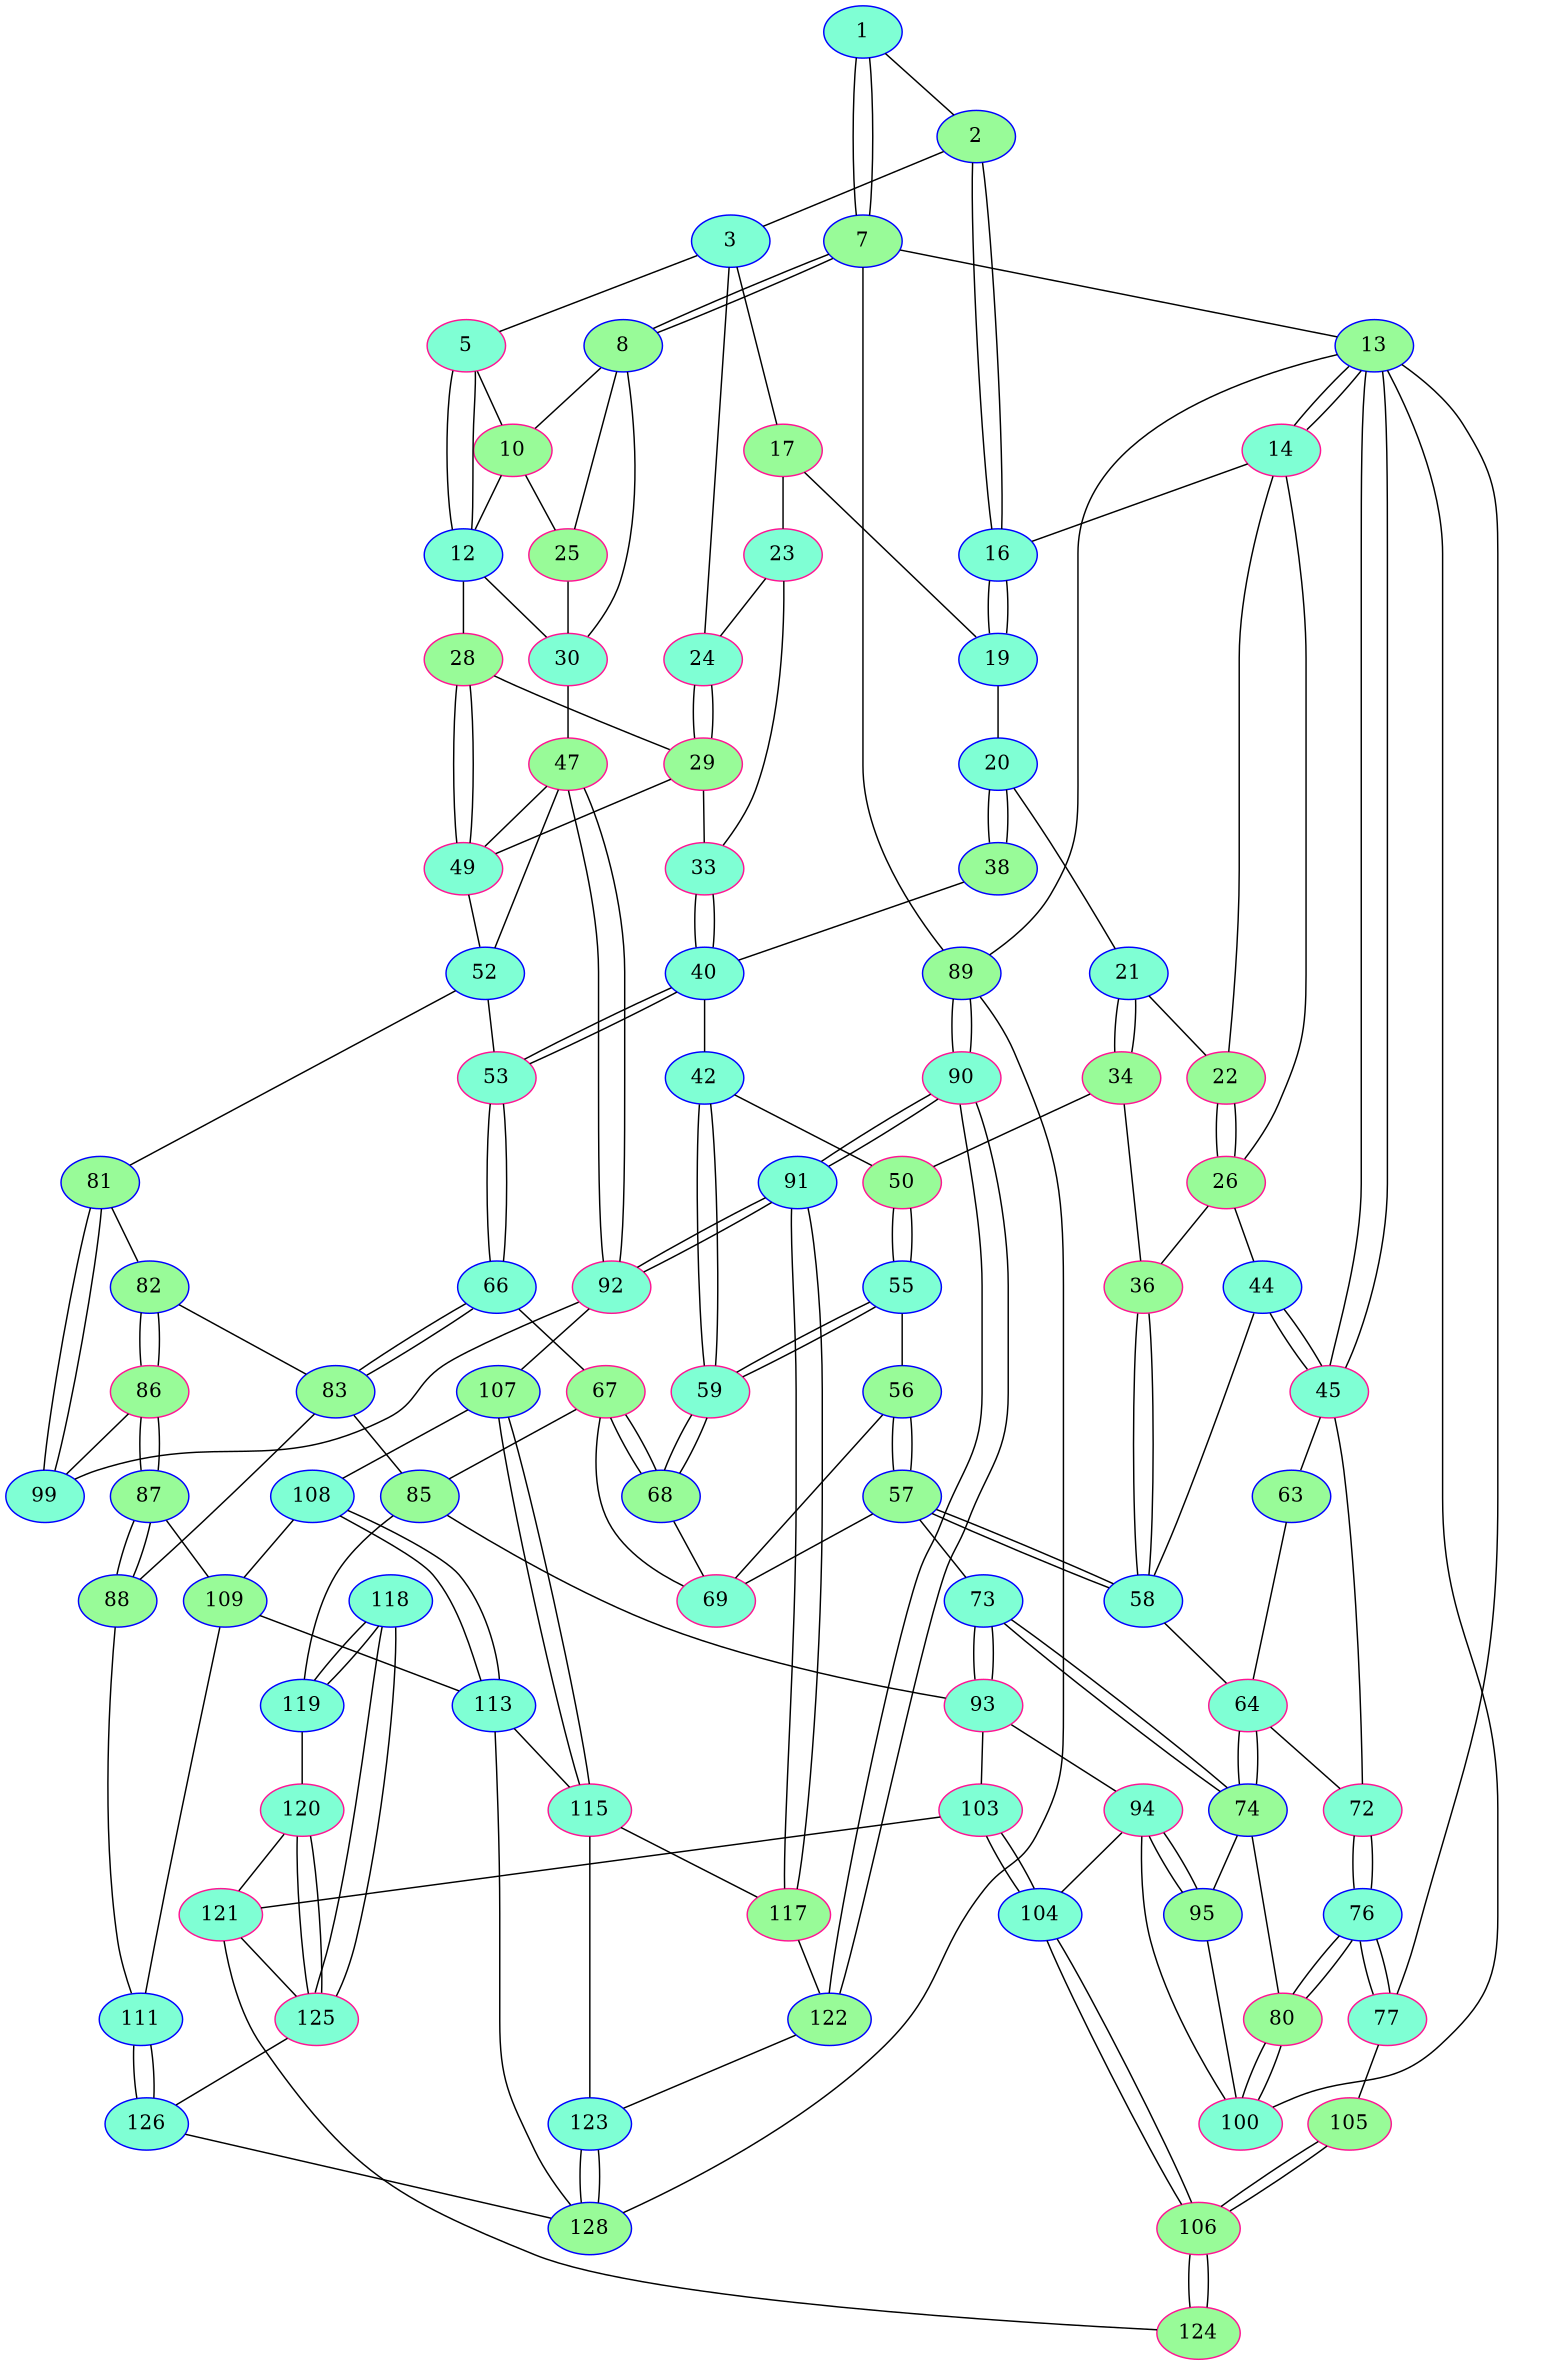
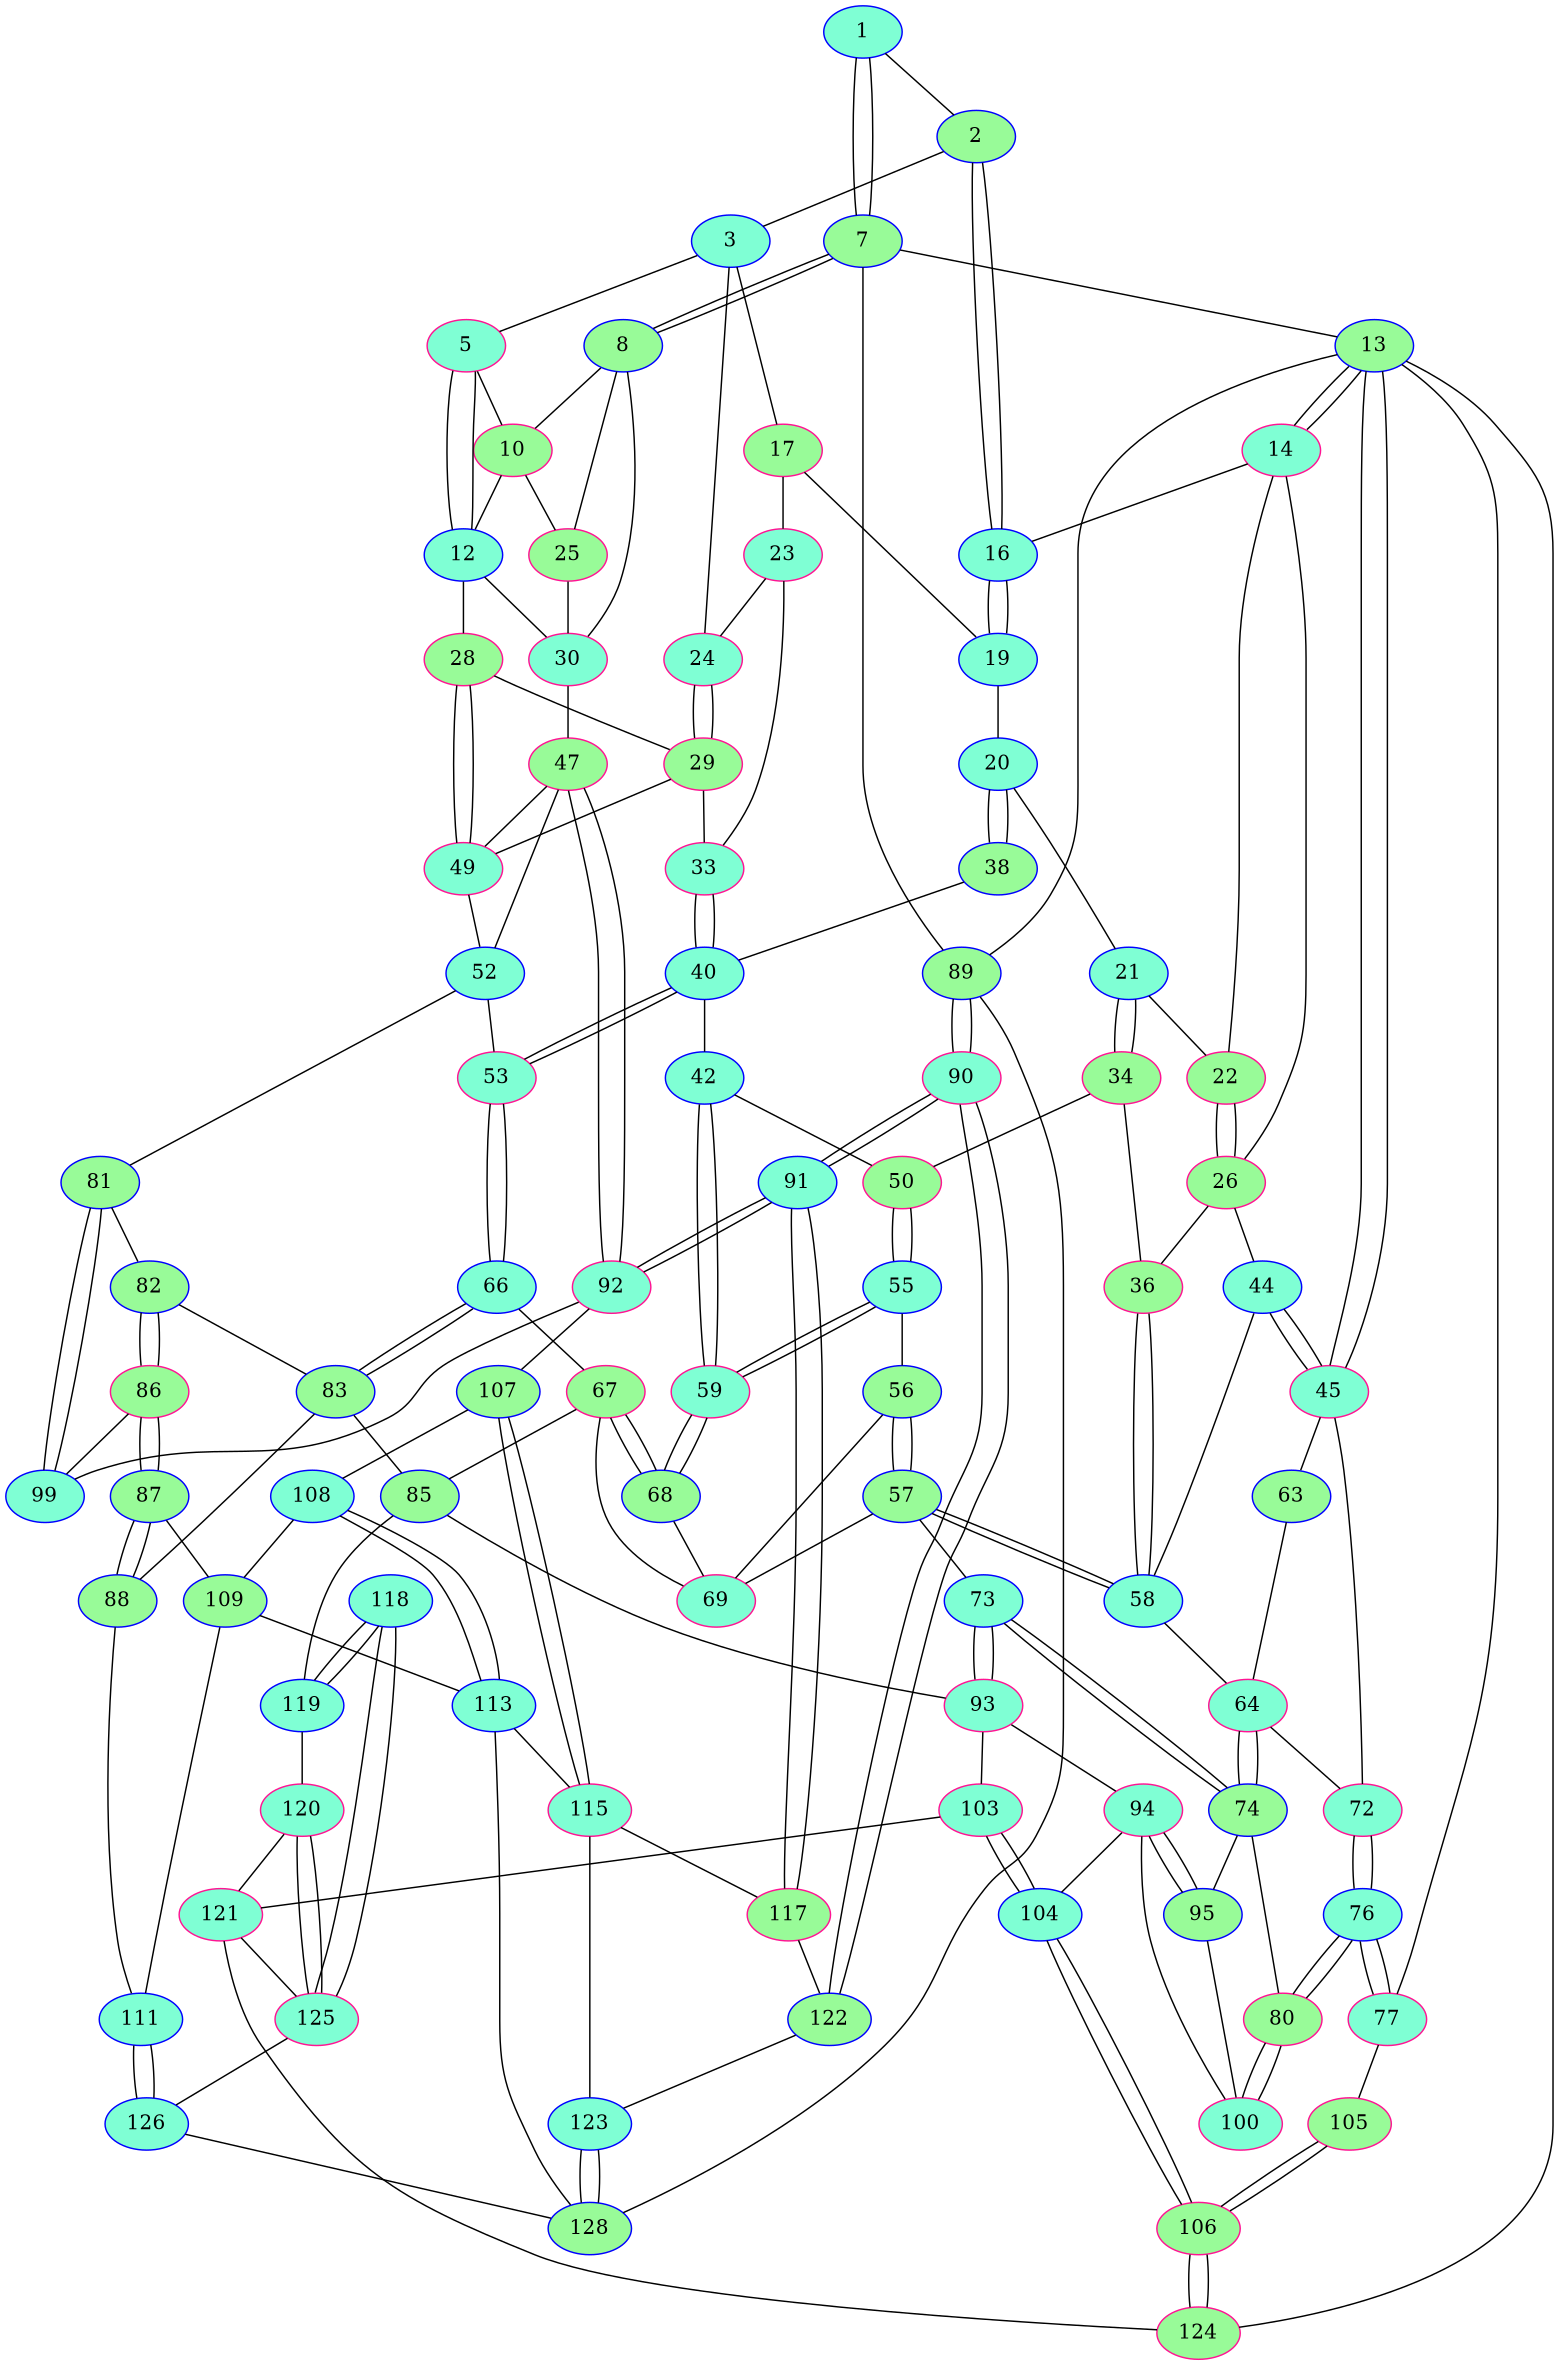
  graph {
    node [color=blue fillcolor=aquamarine style=filled]
    2 [fillcolor=palegreen]
    1
    7 [fillcolor=palegreen]
    3 [super="+4"]
    16
    8 [fillcolor=palegreen super="+9"]
    13 [fillcolor=palegreen super="+78"]
    89 [fillcolor=palegreen]
    5 [color=deeppink super="+6"]
    17 [color=deeppink fillcolor=palegreen super="+18"]
    24 [color=deeppink]
    19
    10 [color=deeppink fillcolor=palegreen super="+11"]
    12 [super="+27"]
    23 [color=deeppink super="+31"]
    29 [color=deeppink fillcolor=palegreen super="+32"]
    25 [color=deeppink fillcolor=palegreen]
    30 [color=deeppink super="+46"]
    28 [color=deeppink fillcolor=palegreen]
    14 [color=deeppink super="+15"]
    45 [color=deeppink super="+62"]
    77 [color=deeppink]
    124 [color=deeppink fillcolor=palegreen]
    90 [color=deeppink]
    128 [fillcolor=palegreen super="+130"]
    47 [color=deeppink fillcolor=palegreen super="+48"]
    49 [color=deeppink super="+51"]
    22 [color=deeppink fillcolor=palegreen]
    26 [color=deeppink fillcolor=palegreen super="+37"]
    63 [fillcolor=palegreen]
    72 [color=deeppink]
    105 [color=deeppink fillcolor=palegreen]
    36 [color=deeppink fillcolor=palegreen]
    44 [super="+61"]
    20
    33 [color=deeppink]
    21
    38 [fillcolor=palegreen]
    34 [color=deeppink fillcolor=palegreen super="+35"]
    40 [super="+41"]
    50 [color=deeppink fillcolor=palegreen]
    58 [super="+60"]
    52 [super="+54"]
    92 [color=deeppink super="+98"]
    42 [super="+43"]
    53 [color=deeppink]
    55
    64 [color=deeppink super="+65"]
    59 [color=deeppink]
    66
    68 [fillcolor=palegreen]
    76
    81 [fillcolor=palegreen]
    99
    107 [fillcolor=palegreen]
    56 [fillcolor=palegreen]
    82 [fillcolor=palegreen]
    67 [color=deeppink fillcolor=palegreen super="+75"]
    83 [fillcolor=palegreen super="+84"]
    57 [fillcolor=palegreen super="+71"]
    69 [color=deeppink super="+70"]
    73
    74 [fillcolor=palegreen super="+79"]
    93 [color=deeppink super="+97"]
    80 [color=deeppink fillcolor=palegreen]
    95 [fillcolor=palegreen]
    85 [fillcolor=palegreen super="+96"]
    88 [fillcolor=palegreen super="+112"]
    119
    94 [color=deeppink super="+101"]
    103 [color=deeppink]
    100 [color=deeppink super="+102"]
    106 [color=deeppink fillcolor=palegreen]
    86 [color=deeppink fillcolor=palegreen]
    87 [fillcolor=palegreen]
    111
    120 [color=deeppink]
    109 [fillcolor=palegreen super="+110"]
    113 [super="+114"]
    126
    118
    125 [color=deeppink super="+127"]
    91
    122 [fillcolor=palegreen]
    117 [color=deeppink fillcolor=palegreen]
    123
    108
    115 [color=deeppink super="+116"]
    104
    121 [color=deeppink super="+129"]
    2 -- 3
    2 -- 16
    2 -- 16
    1 -- 2
    1 -- 7
    1 -- 7
    7 -- 8
    7 -- 8
    7 -- 13
    7 -- 89
    3 -- 5
    3 -- 17
    3 -- 24
    16 -- 19
    16 -- 19
    8 -- 10
    8 -- 25
    8 -- 30
    13 -- 89
    13 -- 14
    13 -- 14
    13 -- 45
    13 -- 45
    13 -- 77
-   13 -- 100
+   13 -- 124
    89 -- 90
    89 -- 90
    89 -- 128
    5 -- 10
    5 -- 12
    5 -- 12
    17 -- 19
    17 -- 23 [weight=2]
    24 -- 29
    24 -- 29
    19 -- 20
    10 -- 12
    10 -- 25
    12 -- 30
    12 -- 28
    23 -- 24
    23 -- 33
    29 -- 49
    29 -- 33
    25 -- 30
    30 -- 47
    28 -- 29
    28 -- 49
    28 -- 49
    14 -- 16
    14 -- 22
    14 -- 26
    45 -- 63
    45 -- 72
    77 -- 105
    90 -- 91
    90 -- 91
    90 -- 122
    90 -- 122
    47 -- 49
    47 -- 52
    47 -- 92
    47 -- 92
    49 -- 52
    22 -- 26
    22 -- 26
    26 -- 36
    26 -- 44
    63 -- 64
    72 -- 76
    72 -- 76
    105 -- 106
    105 -- 106
    36 -- 58
    36 -- 58
    44 -- 45
    44 -- 45
    44 -- 58
    20 -- 21
    20 -- 38
    20 -- 38
    33 -- 40
    33 -- 40
    21 -- 22
    21 -- 34
    21 -- 34
    38 -- 40
    34 -- 36
    34 -- 50
    40 -- 42
    40 -- 53
    40 -- 53
    50 -- 55
    50 -- 55
    58 -- 64
    52 -- 53
    52 -- 81
    92 -- 99
    92 -- 107
    42 -- 50
    42 -- 59
    42 -- 59
    53 -- 66
    53 -- 66
    55 -- 59
    55 -- 59
    55 -- 56
    64 -- 72
    64 -- 74
    64 -- 74
    59 -- 68
    59 -- 68
    66 -- 67
    66 -- 83
    66 -- 83
    68 -- 69
    76 -- 77
    76 -- 77
    76 -- 80
    76 -- 80
    81 -- 99
    81 -- 99
    81 -- 82
    107 -- 108
    107 -- 115
    107 -- 115
    56 -- 57
    56 -- 57
    56 -- 69
    82 -- 83
    82 -- 86
    82 -- 86
    67 -- 68
    67 -- 68
    67 -- 69
    67 -- 85
    83 -- 85
    83 -- 88
    57 -- 58
    57 -- 58
    57 -- 69
    57 -- 73
    73 -- 74
    73 -- 74
    73 -- 93
    73 -- 93
    74 -- 80
    74 -- 95
    93 -- 94
    93 -- 103
    80 -- 100
    80 -- 100
    95 -- 100
    85 -- 93
    85 -- 119
    88 -- 111
    119 -- 120
    94 -- 95
    94 -- 95
    94 -- 100
    94 -- 104
    103 -- 104
    103 -- 104
    103 -- 121
    106 -- 124
    106 -- 124
    86 -- 99
    86 -- 87
    86 -- 87
    87 -- 88
    87 -- 88
    87 -- 109
    111 -- 126
    111 -- 126
    120 -- 125
    120 -- 125
    120 -- 121
    109 -- 111
    109 -- 113
    113 -- 128
    113 -- 115
    126 -- 128
    118 -- 119
    118 -- 119
    118 -- 125
    118 -- 125
    125 -- 126
    91 -- 92
    91 -- 92
    91 -- 117
    91 -- 117
    122 -- 123
    117 -- 122
    123 -- 128
    123 -- 128
    108 -- 109
    108 -- 113
    108 -- 113
    115 -- 117
    115 -- 123
    104 -- 106
    104 -- 106
    121 -- 124
    121 -- 125
  }
